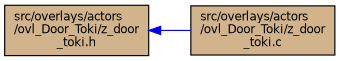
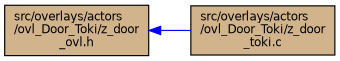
  digraph {
    rankdir=LR
    node [color=black fillcolor=tan fontname=Helvetica fontsize=10 shape=record style=filled]
-   n1 [fontcolor=black height=0.2 label="src/overlays/actors\l/ovl_Door_Toki/z_door\l_toki.h" width=0.4]
+   n1 [fontcolor=black height=0.2 label="src/overlays/actors\l/ovl_Door_Toki/z_door\l_ovl.h" width=0.4]
    n2 [height=0.2 label="src/overlays/actors\l/ovl_Door_Toki/z_door\l_toki.c" width=0.4]
    n1 -> n2 [color=blue dir=back fontname=Helvetica fontsize=10 labelfontname=Helvetica labelfontsize=10 style=solid]
  }
